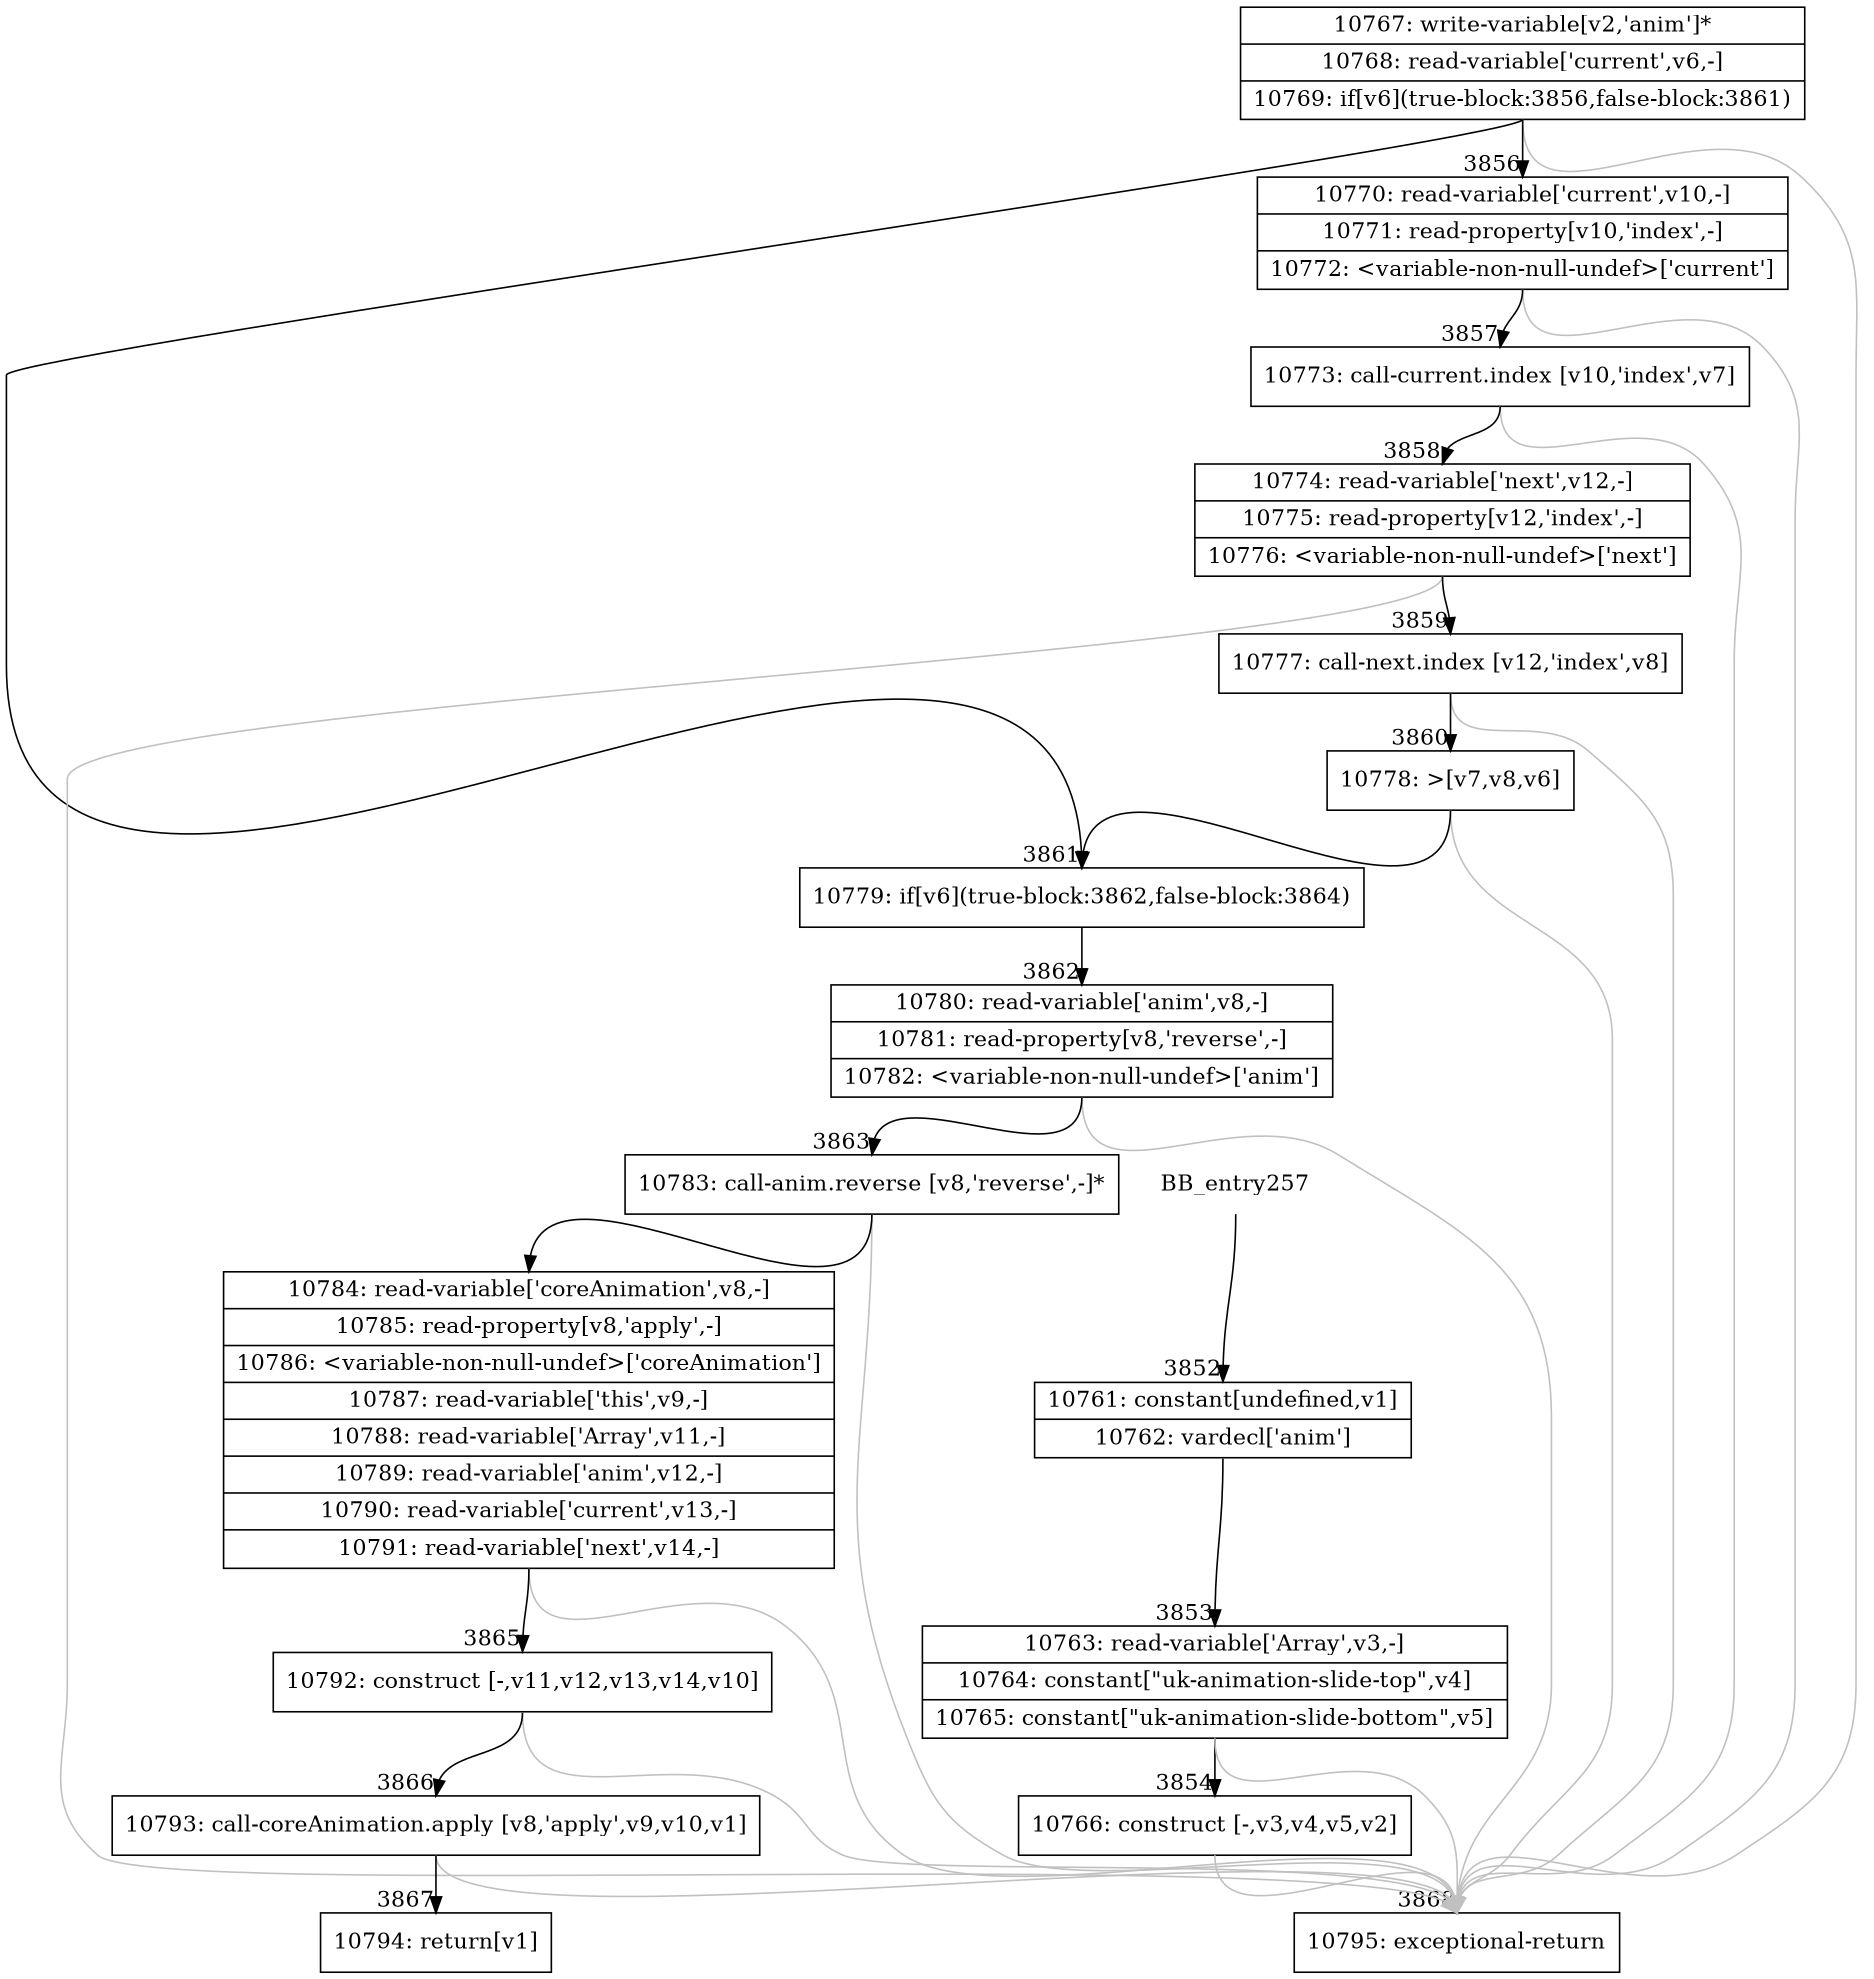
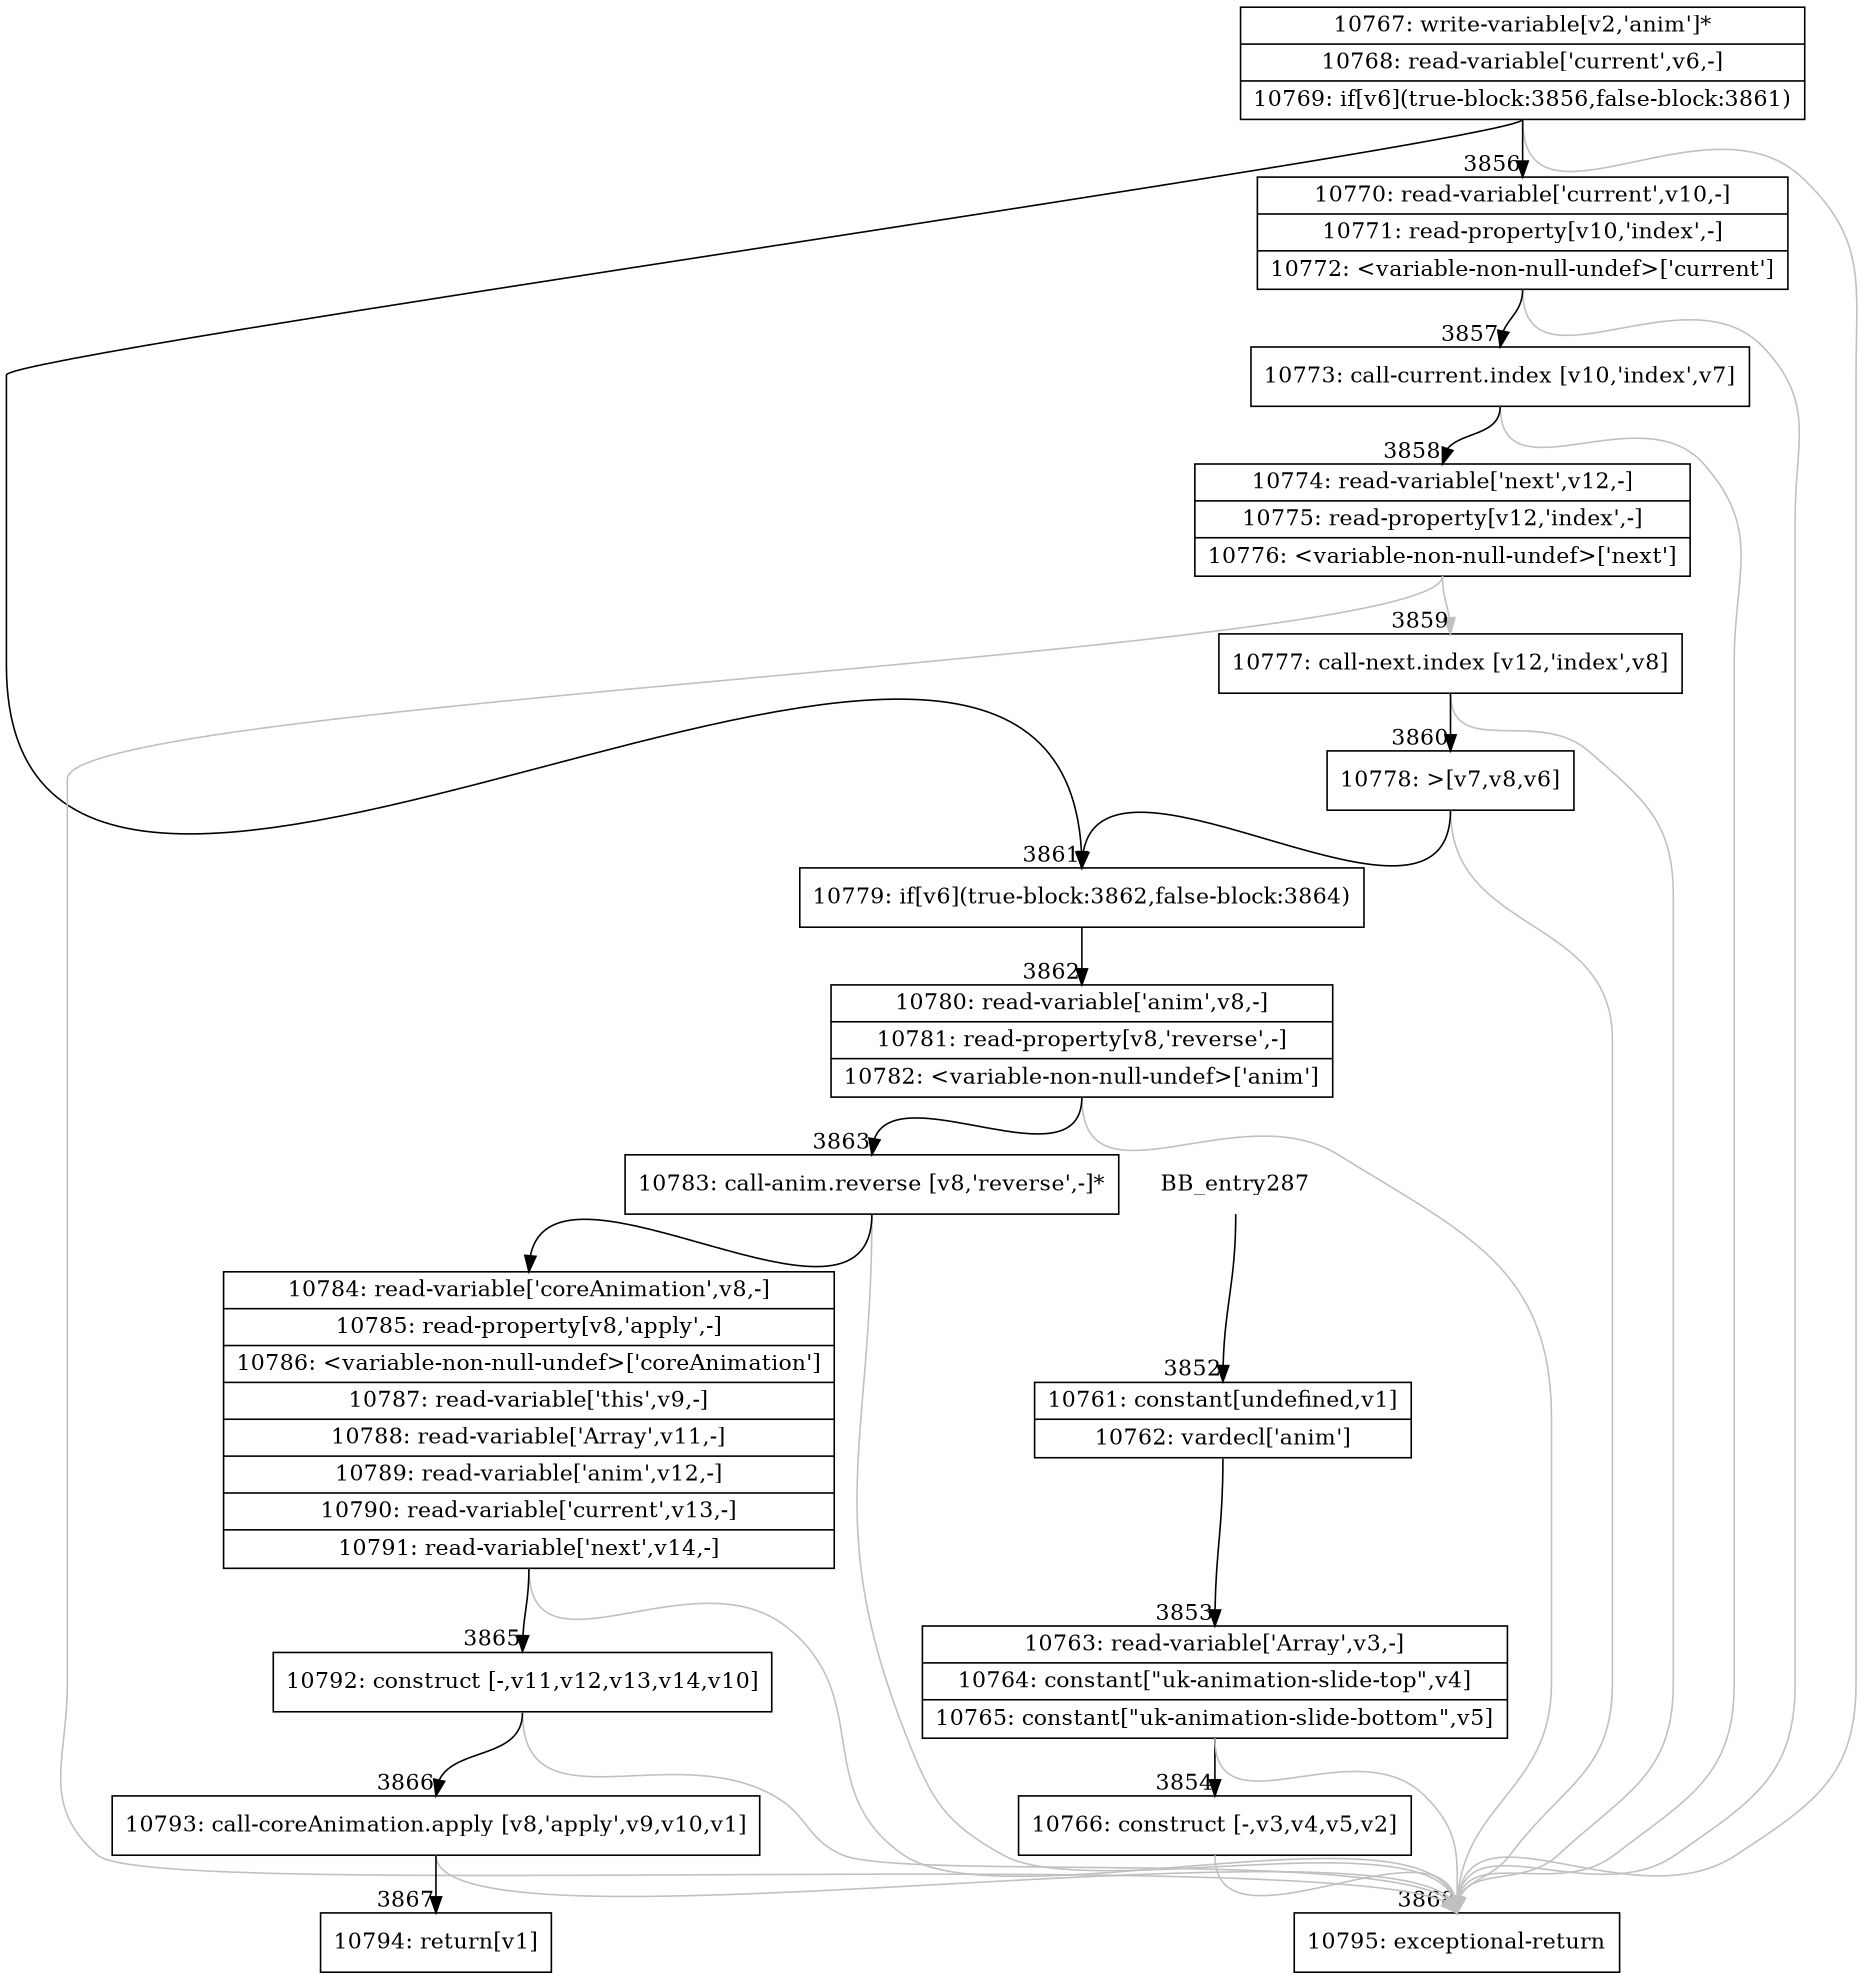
  digraph {
    rankdir=TD
    node [shape=record]
    edge [headport=n tailport=s]
-   BB_entry287 [shape=none label=BB_entry257]
+   BB_entry287 [shape=none]
    n2 [label="{10761: constant[undefined,v1]|10762: vardecl['anim']}"]
    n3 [label="{10763: read-variable['Array',v3,-]|10764: constant[\"uk-animation-slide-top\",v4]|10765: constant[\"uk-animation-slide-bottom\",v5]}"]
    n4 [label="{10766: construct [-,v3,v4,v5,v2]}"]
    n5 [label="{10795: exceptional-return}"]
    n6 [label="{10767: write-variable[v2,'anim']*|10768: read-variable['current',v6,-]|10769: if[v6](true-block:3856,false-block:3861)}"]
    n7 [label="{10779: if[v6](true-block:3862,false-block:3864)}"]
    n8 [label="{10770: read-variable['current',v10,-]|10771: read-property[v10,'index',-]|10772: \<variable-non-null-undef\>['current']}"]
    n9 [label="{10780: read-variable['anim',v8,-]|10781: read-property[v8,'reverse',-]|10782: \<variable-non-null-undef\>['anim']}"]
    n10 [label="{10773: call-current.index [v10,'index',v7]}"]
    n11 [label="{10783: call-anim.reverse [v8,'reverse',-]*}"]
    n12 [label="{10784: read-variable['coreAnimation',v8,-]|10785: read-property[v8,'apply',-]|10786: \<variable-non-null-undef\>['coreAnimation']|10787: read-variable['this',v9,-]|10788: read-variable['Array',v11,-]|10789: read-variable['anim',v12,-]|10790: read-variable['current',v13,-]|10791: read-variable['next',v14,-]}"]
    n13 [label="{10792: construct [-,v11,v12,v13,v14,v10]}"]
    n14 [label="{10774: read-variable['next',v12,-]|10775: read-property[v12,'index',-]|10776: \<variable-non-null-undef\>['next']}"]
    n15 [label="{10777: call-next.index [v12,'index',v8]}"]
    n16 [label="{10778: \>[v7,v8,v6]}"]
    n17 [label="{10793: call-coreAnimation.apply [v8,'apply',v9,v10,v1]}"]
    n18 [label="{10794: return[v1]}"]
    BB_entry287 -> n2 [headlabel="    3852"]
    n2 -> n3 [headlabel="      3853"]
    n3 -> n4 [headlabel="      3854"]
    n3 -> n5 [color=gray headlabel="      3868"]
    n4 -> n5 [color=gray]
    n6 -> n5 [color=gray]
    n6 -> n7 [headlabel="      3861"]
    n6 -> n8 [headlabel="      3856"]
    n7 -> n9 [headlabel="      3862"]
    n8 -> n5 [color=gray]
    n8 -> n10 [headlabel="      3857"]
    n9 -> n5 [color=gray]
    n9 -> n11 [headlabel="      3863"]
    n10 -> n5 [color=gray]
    n10 -> n14 [headlabel="      3858"]
    n11 -> n5 [color=gray]
    n11 -> n12
    n12 -> n5 [color=gray]
    n12 -> n13 [headlabel="      3865"]
    n13 -> n5 [color=gray]
    n13 -> n17 [headlabel="      3866"]
    n14 -> n5 [color=gray]
-   n14 -> n15 [headlabel="      3859"]
+   n14 -> n15 [headlabel="      3859" color=gray]
    n15 -> n5 [color=gray]
    n15 -> n16 [headlabel="      3860"]
    n16 -> n5 [color=gray]
    n16 -> n7
    n17 -> n5 [color=gray]
    n17 -> n18 [headlabel="      3867"]
  }
